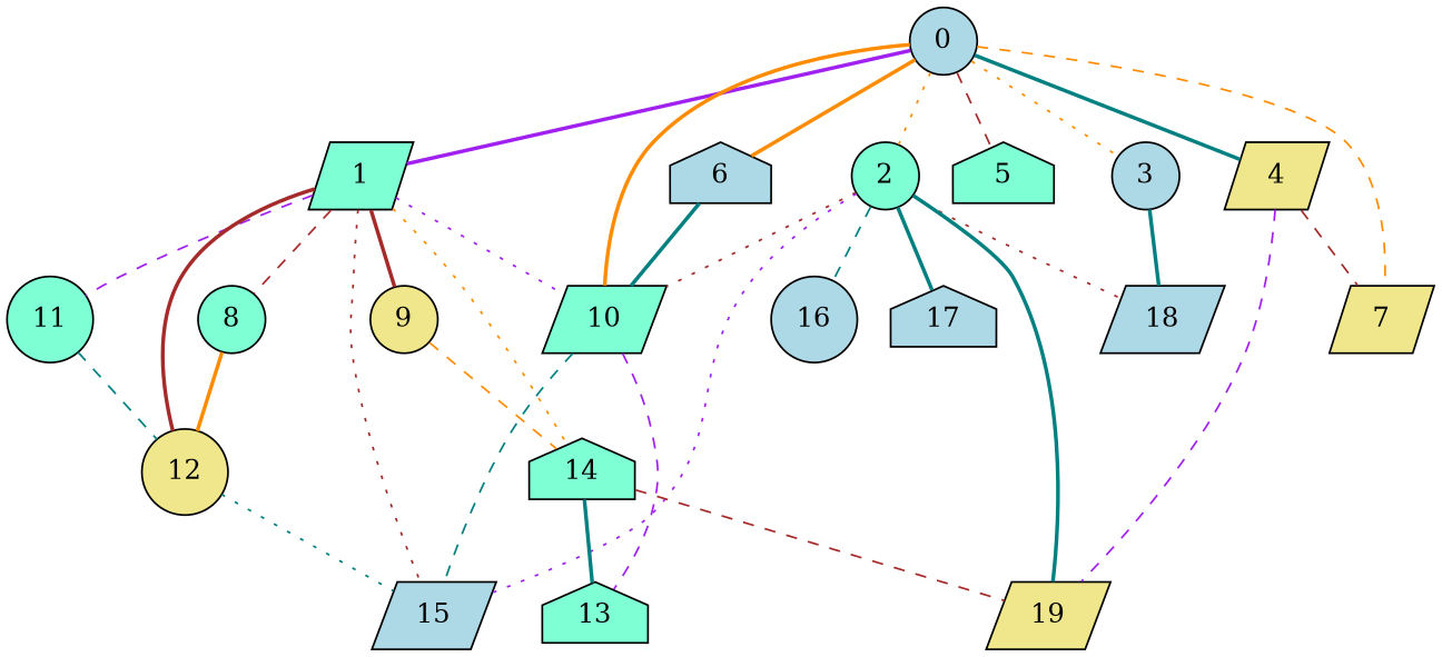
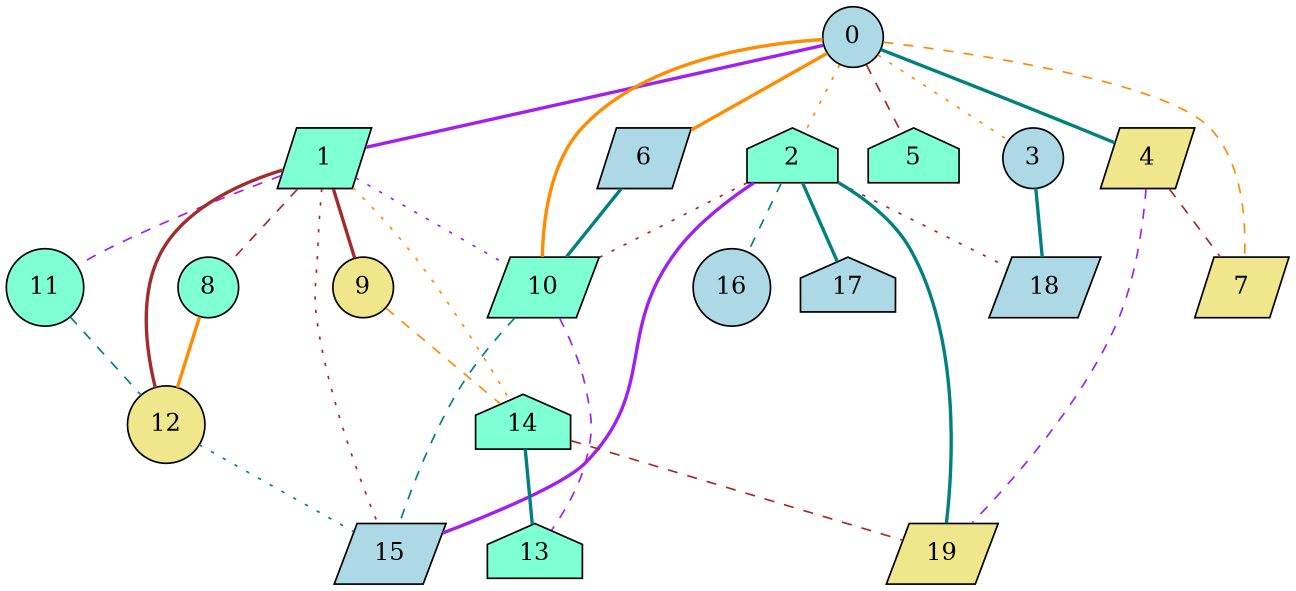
  graph {
    node [fillcolor=aquamarine shape=parallelogram style=filled]
    edge [color=teal style=bold]
    0 [fillcolor=lightblue shape=circle]
    1
-   2 [shape=circle]
+   2 [shape=house]
    3 [fillcolor=lightblue shape=circle]
    4 [fillcolor=khaki]
    5 [shape=house]
-   6 [fillcolor=lightblue shape=house]
+   6 [fillcolor=lightblue]
    7 [fillcolor=khaki]
    10
    8 [shape=circle]
    9 [fillcolor=khaki shape=circle]
    11 [shape=circle]
    12 [fillcolor=khaki shape=circle]
    14 [shape=house]
    15 [fillcolor=lightblue]
    16 [fillcolor=lightblue shape=circle]
    17 [fillcolor=lightblue shape=house]
    18 [fillcolor=lightblue]
    19 [fillcolor=khaki]
    13 [shape=house]
    0 -- 1 [color=purple]
    0 -- 2 [color=darkorange style=dotted]
    0 -- 3 [color=darkorange style=dotted]
    0 -- 4
    0 -- 5 [color=brown style=dashed]
    0 -- 6 [color=darkorange]
    0 -- 7 [color=darkorange style=dashed]
    0 -- 10 [color=darkorange]
    1 -- 10 [color=purple style=dotted]
    1 -- 8 [color=brown style=dashed]
    1 -- 9 [color=brown]
    1 -- 11 [color=purple style=dashed]
    1 -- 12 [color=brown]
    1 -- 14 [color=darkorange style=dotted]
    1 -- 15 [color=brown style=dotted]
    2 -- 10 [color=brown style=dotted]
-   2 -- 15 [color=purple style=dotted]
+   2 -- 15 [color=purple]
    2 -- 16 [style=dashed]
    2 -- 17
    2 -- 18 [color=brown style=dotted]
    2 -- 19
    3 -- 18
    4 -- 7 [color=brown style=dashed]
    4 -- 19 [color=purple style=dashed]
    6 -- 10
    10 -- 15 [style=dashed]
    10 -- 13 [color=purple style=dashed]
    8 -- 12 [color=darkorange]
    9 -- 14 [color=darkorange style=dashed]
    11 -- 12 [style=dashed]
    12 -- 15 [style=dotted]
    14 -- 19 [color=brown style=dashed]
    14 -- 13
  }
